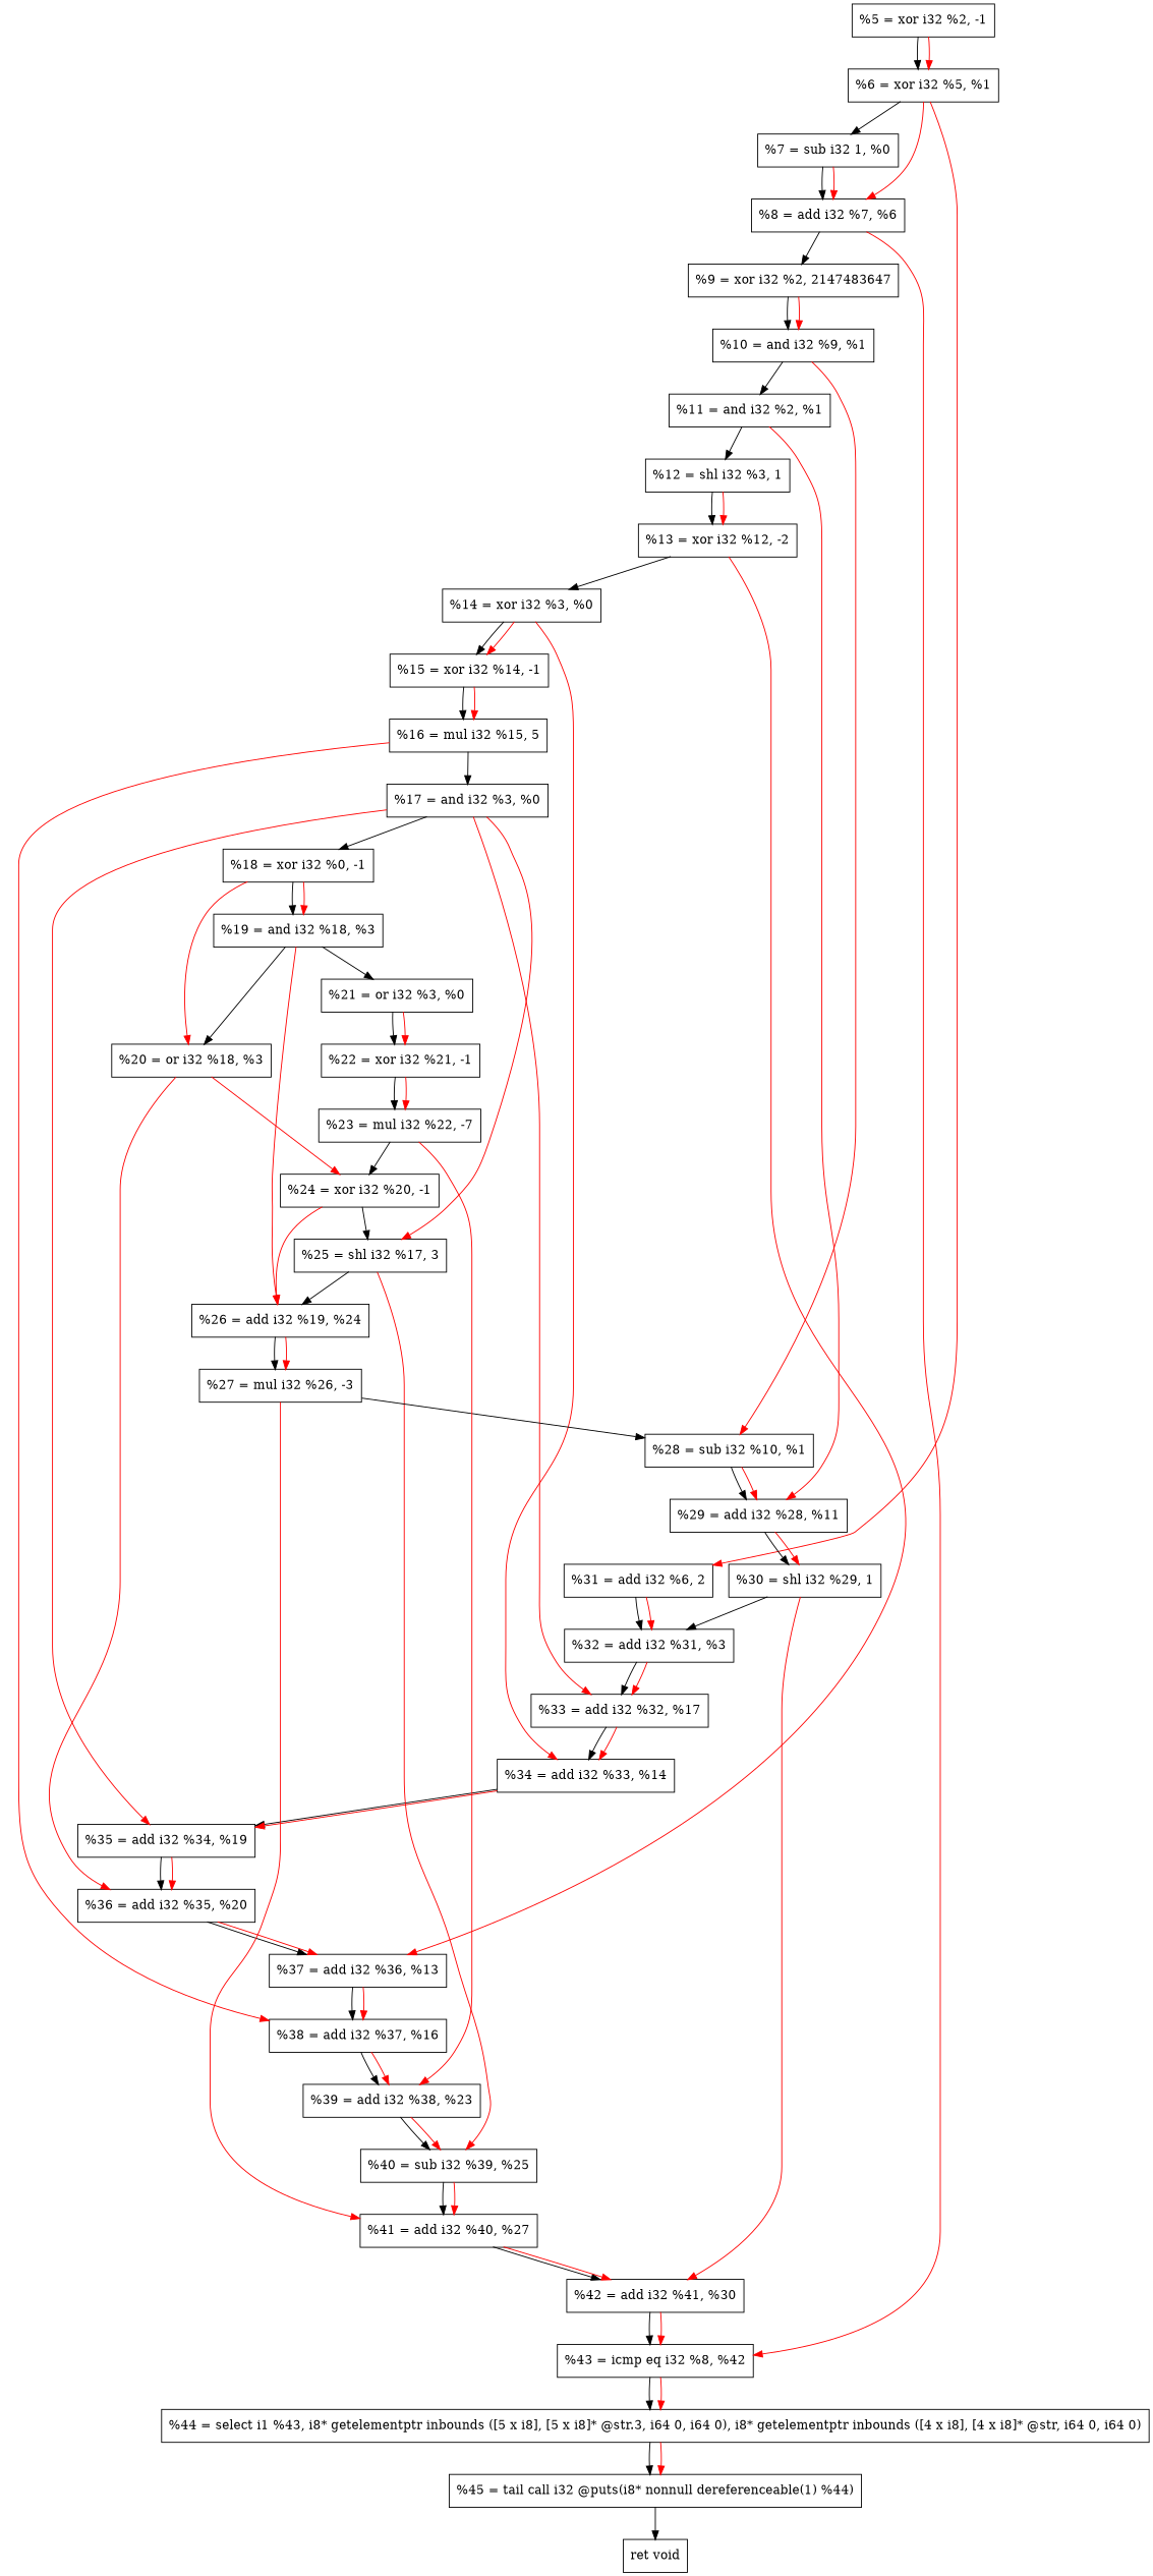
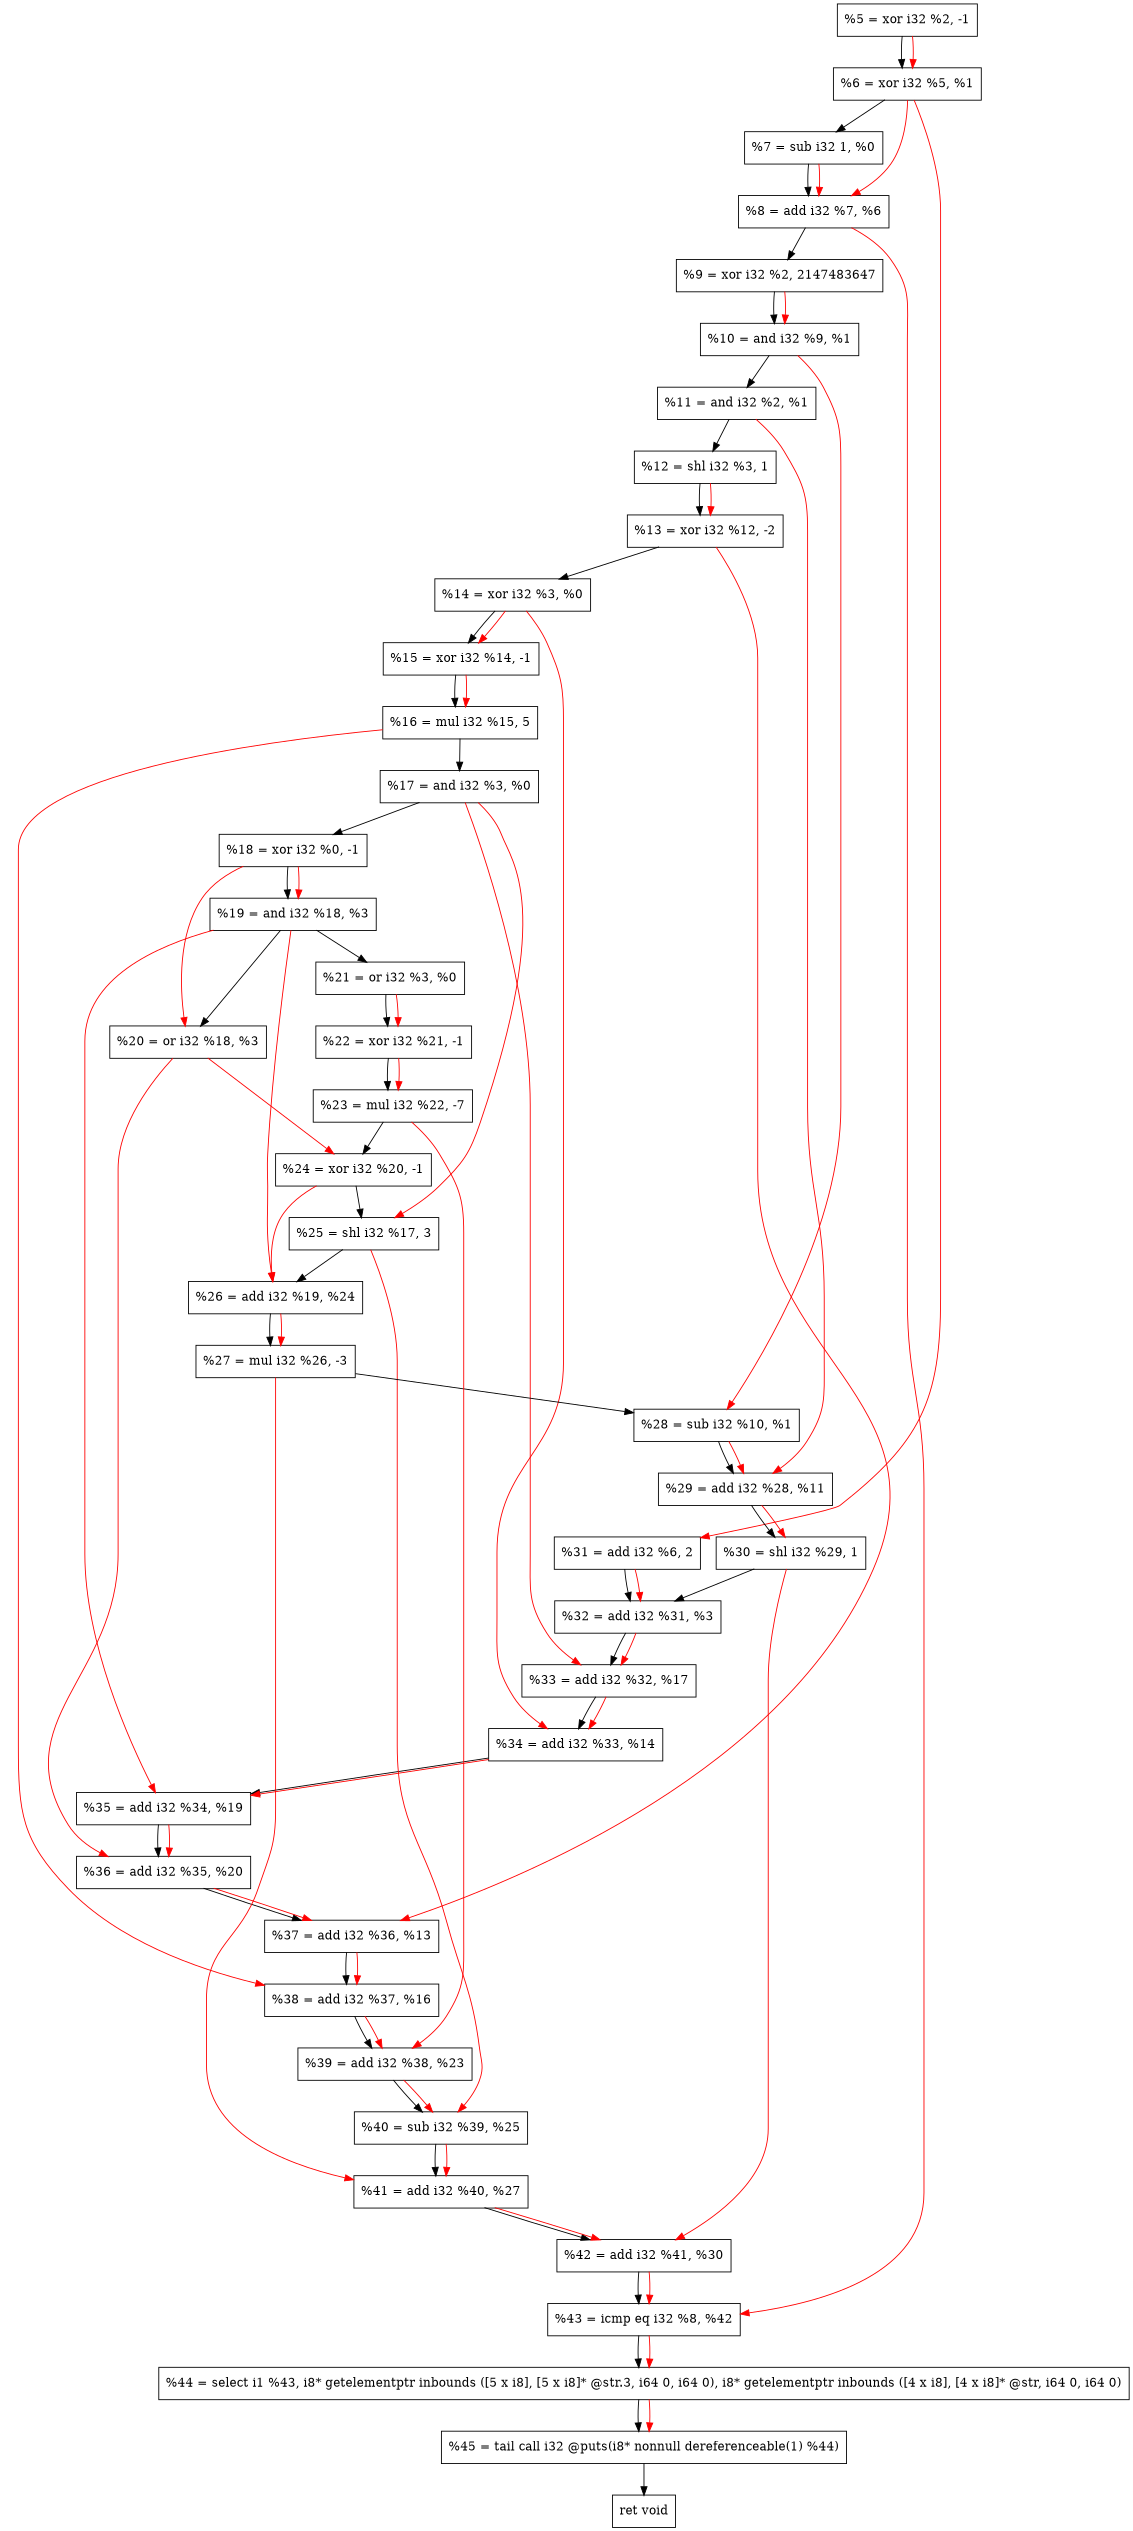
  digraph {
    node [shape=record]
    edge [color=red]
    n1 [label="  %5 = xor i32 %2, -1"]
    n2 [label="  %6 = xor i32 %5, %1"]
    n3 [label="  %7 = sub i32 1, %0"]
    n4 [label="  %8 = add i32 %7, %6"]
    n5 [label="  %31 = add i32 %6, 2"]
    n6 [label="  %9 = xor i32 %2, 2147483647"]
    n7 [label="  %43 = icmp eq i32 %8, %42"]
    n8 [label="  %32 = add i32 %31, %3"]
    n9 [label="  %10 = and i32 %9, %1"]
    n10 [label="  %44 = select i1 %43, i8* getelementptr inbounds ([5 x i8], [5 x i8]* @str.3, i64 0, i64 0), i8* getelementptr inbounds ([4 x i8], [4 x i8]* @str, i64 0, i64 0)"]
    n11 [label="  %11 = and i32 %2, %1"]
    n12 [label="  %28 = sub i32 %10, %1"]
    n13 [label="  %12 = shl i32 %3, 1"]
    n14 [label="  %29 = add i32 %28, %11"]
    n15 [label="  %13 = xor i32 %12, -2"]
    n16 [label="  %30 = shl i32 %29, 1"]
    n17 [label="  %14 = xor i32 %3, %0"]
    n18 [label="  %37 = add i32 %36, %13"]
    n19 [label="  %15 = xor i32 %14, -1"]
    n20 [label="  %34 = add i32 %33, %14"]
    n21 [label="  %38 = add i32 %37, %16"]
    n22 [label="  %16 = mul i32 %15, 5"]
    n23 [label="  %35 = add i32 %34, %19"]
    n24 [label="  %17 = and i32 %3, %0"]
    n25 [label="  %18 = xor i32 %0, -1"]
    n26 [label="  %25 = shl i32 %17, 3"]
    n27 [label="  %33 = add i32 %32, %17"]
    n28 [label="  %39 = add i32 %38, %23"]
    n29 [label="  %19 = and i32 %18, %3"]
    n30 [label="  %20 = or i32 %18, %3"]
    n31 [label="  %26 = add i32 %19, %24"]
    n32 [label="  %40 = sub i32 %39, %25"]
    n33 [label="  %21 = or i32 %3, %0"]
    n34 [label="  %24 = xor i32 %20, -1"]
    n35 [label="  %36 = add i32 %35, %20"]
    n36 [label="  %27 = mul i32 %26, -3"]
    n37 [label="  %22 = xor i32 %21, -1"]
    n38 [label="  %23 = mul i32 %22, -7"]
    n39 [label="  %41 = add i32 %40, %27"]
    n40 [label="  %42 = add i32 %41, %30"]
    n41 [label="  %45 = tail call i32 @puts(i8* nonnull dereferenceable(1) %44)"]
    n42 [label="  ret void"]
    n1 -> n2 [color=""]
    n1 -> n2
    n2 -> n3 [color=""]
    n2 -> n4
    n2 -> n5
    n3 -> n4 [color=""]
    n3 -> n4
    n4 -> n6 [color=""]
    n4 -> n7
    n5 -> n8 [color=""]
    n5 -> n8
    n6 -> n9 [color=""]
    n6 -> n9
    n7 -> n10 [color=""]
    n7 -> n10
    n8 -> n27 [color=""]
    n8 -> n27
    n9 -> n11 [color=""]
    n9 -> n12
    n10 -> n41 [color=""]
    n10 -> n41
    n11 -> n13 [color=""]
    n11 -> n14
    n12 -> n14 [color=""]
    n12 -> n14
    n13 -> n15 [color=""]
    n13 -> n15
    n14 -> n16 [color=""]
    n14 -> n16
    n15 -> n17 [color=""]
    n15 -> n18
    n16 -> n8 [color=""]
    n16 -> n40
    n17 -> n19 [color=""]
    n17 -> n19
    n17 -> n20
    n18 -> n21 [color=""]
    n18 -> n21
    n19 -> n22 [color=""]
    n19 -> n22
    n20 -> n23 [color=""]
    n20 -> n23
    n21 -> n28 [color=""]
    n21 -> n28
    n22 -> n21
    n22 -> n24 [color=""]
    n23 -> n35 [color=""]
    n23 -> n35
    n24 -> n25 [color=""]
    n24 -> n26
    n24 -> n27
    n25 -> n29 [color=""]
    n25 -> n29
    n25 -> n30
    n26 -> n31 [color=""]
    n26 -> n32
    n27 -> n20 [color=""]
    n27 -> n20
    n28 -> n32 [color=""]
    n28 -> n32
-   n24 -> n23
+   n29 -> n23
    n29 -> n30 [color=""]
    n29 -> n31
    n29 -> n33 [color=""]
    n30 -> n34
    n30 -> n35
    n31 -> n36 [color=""]
    n31 -> n36
    n32 -> n39 [color=""]
    n32 -> n39
    n33 -> n37 [color=""]
    n33 -> n37
    n34 -> n26 [color=""]
    n34 -> n31
    n35 -> n18 [color=""]
    n35 -> n18
    n36 -> n12 [color=""]
    n36 -> n39
    n37 -> n38 [color=""]
    n37 -> n38
    n38 -> n28
    n38 -> n34 [color=""]
    n39 -> n40 [color=""]
    n39 -> n40
    n40 -> n7 [color=""]
    n40 -> n7
    n41 -> n42 [color=""]
  }
